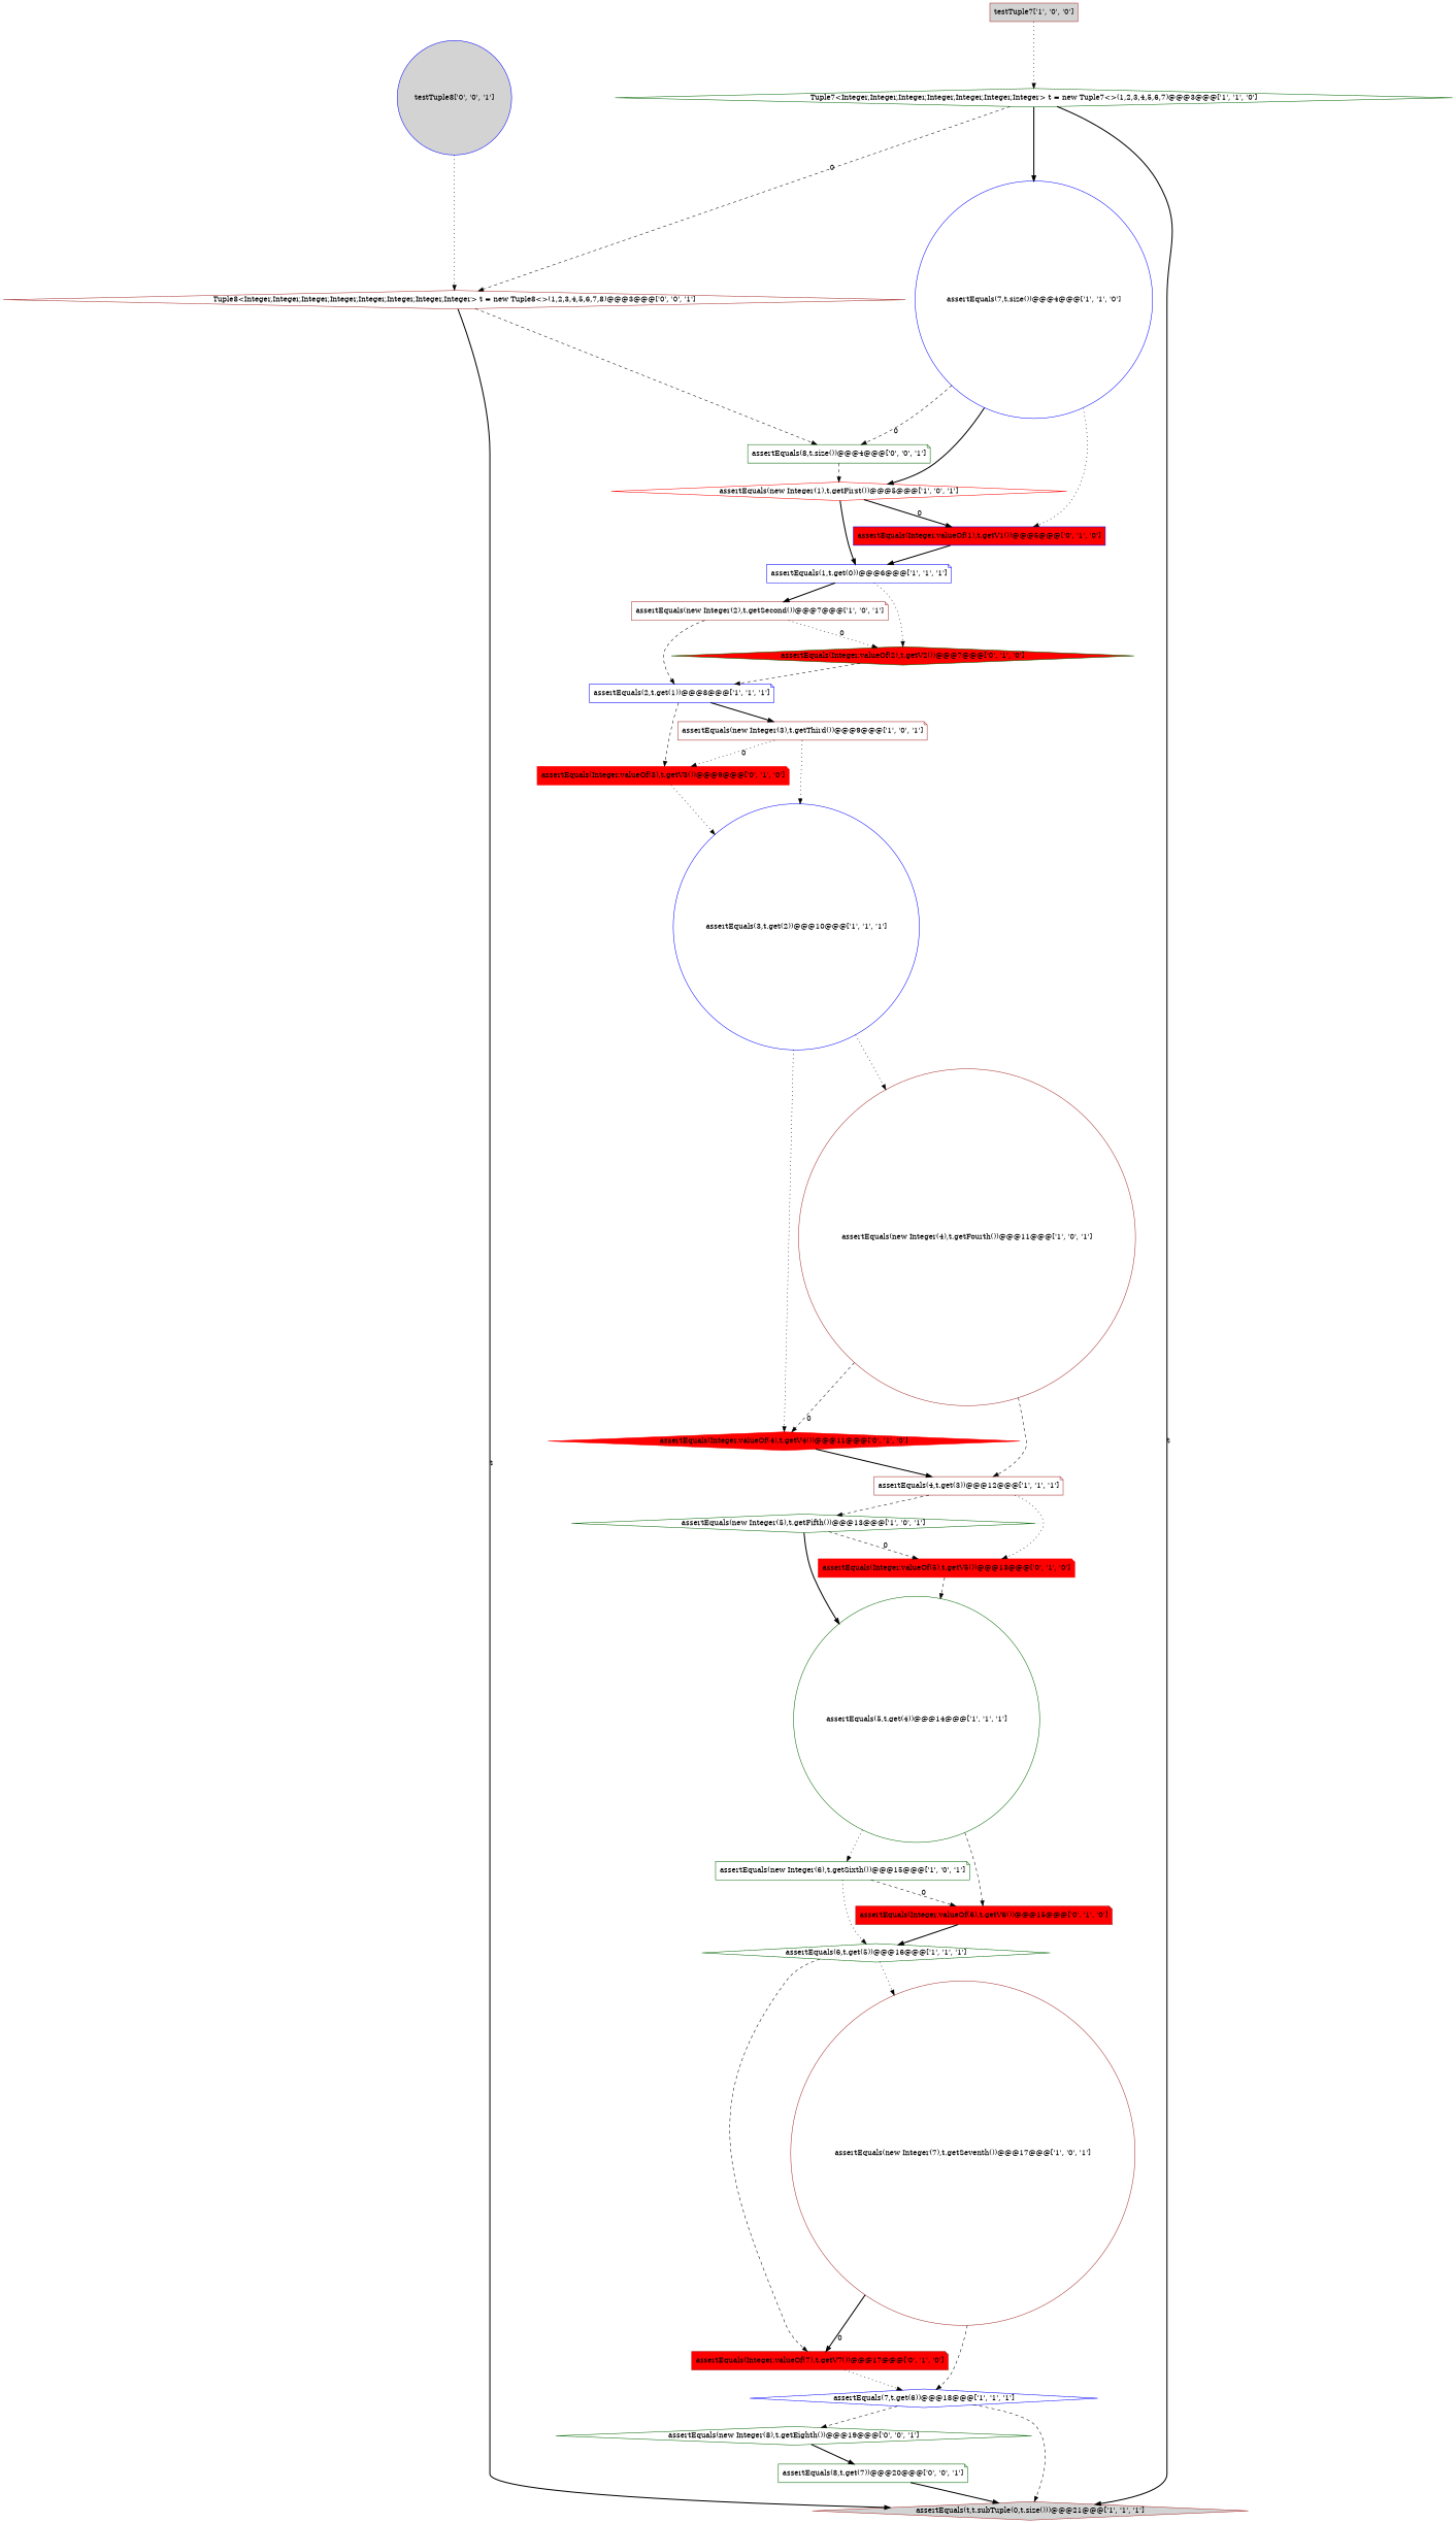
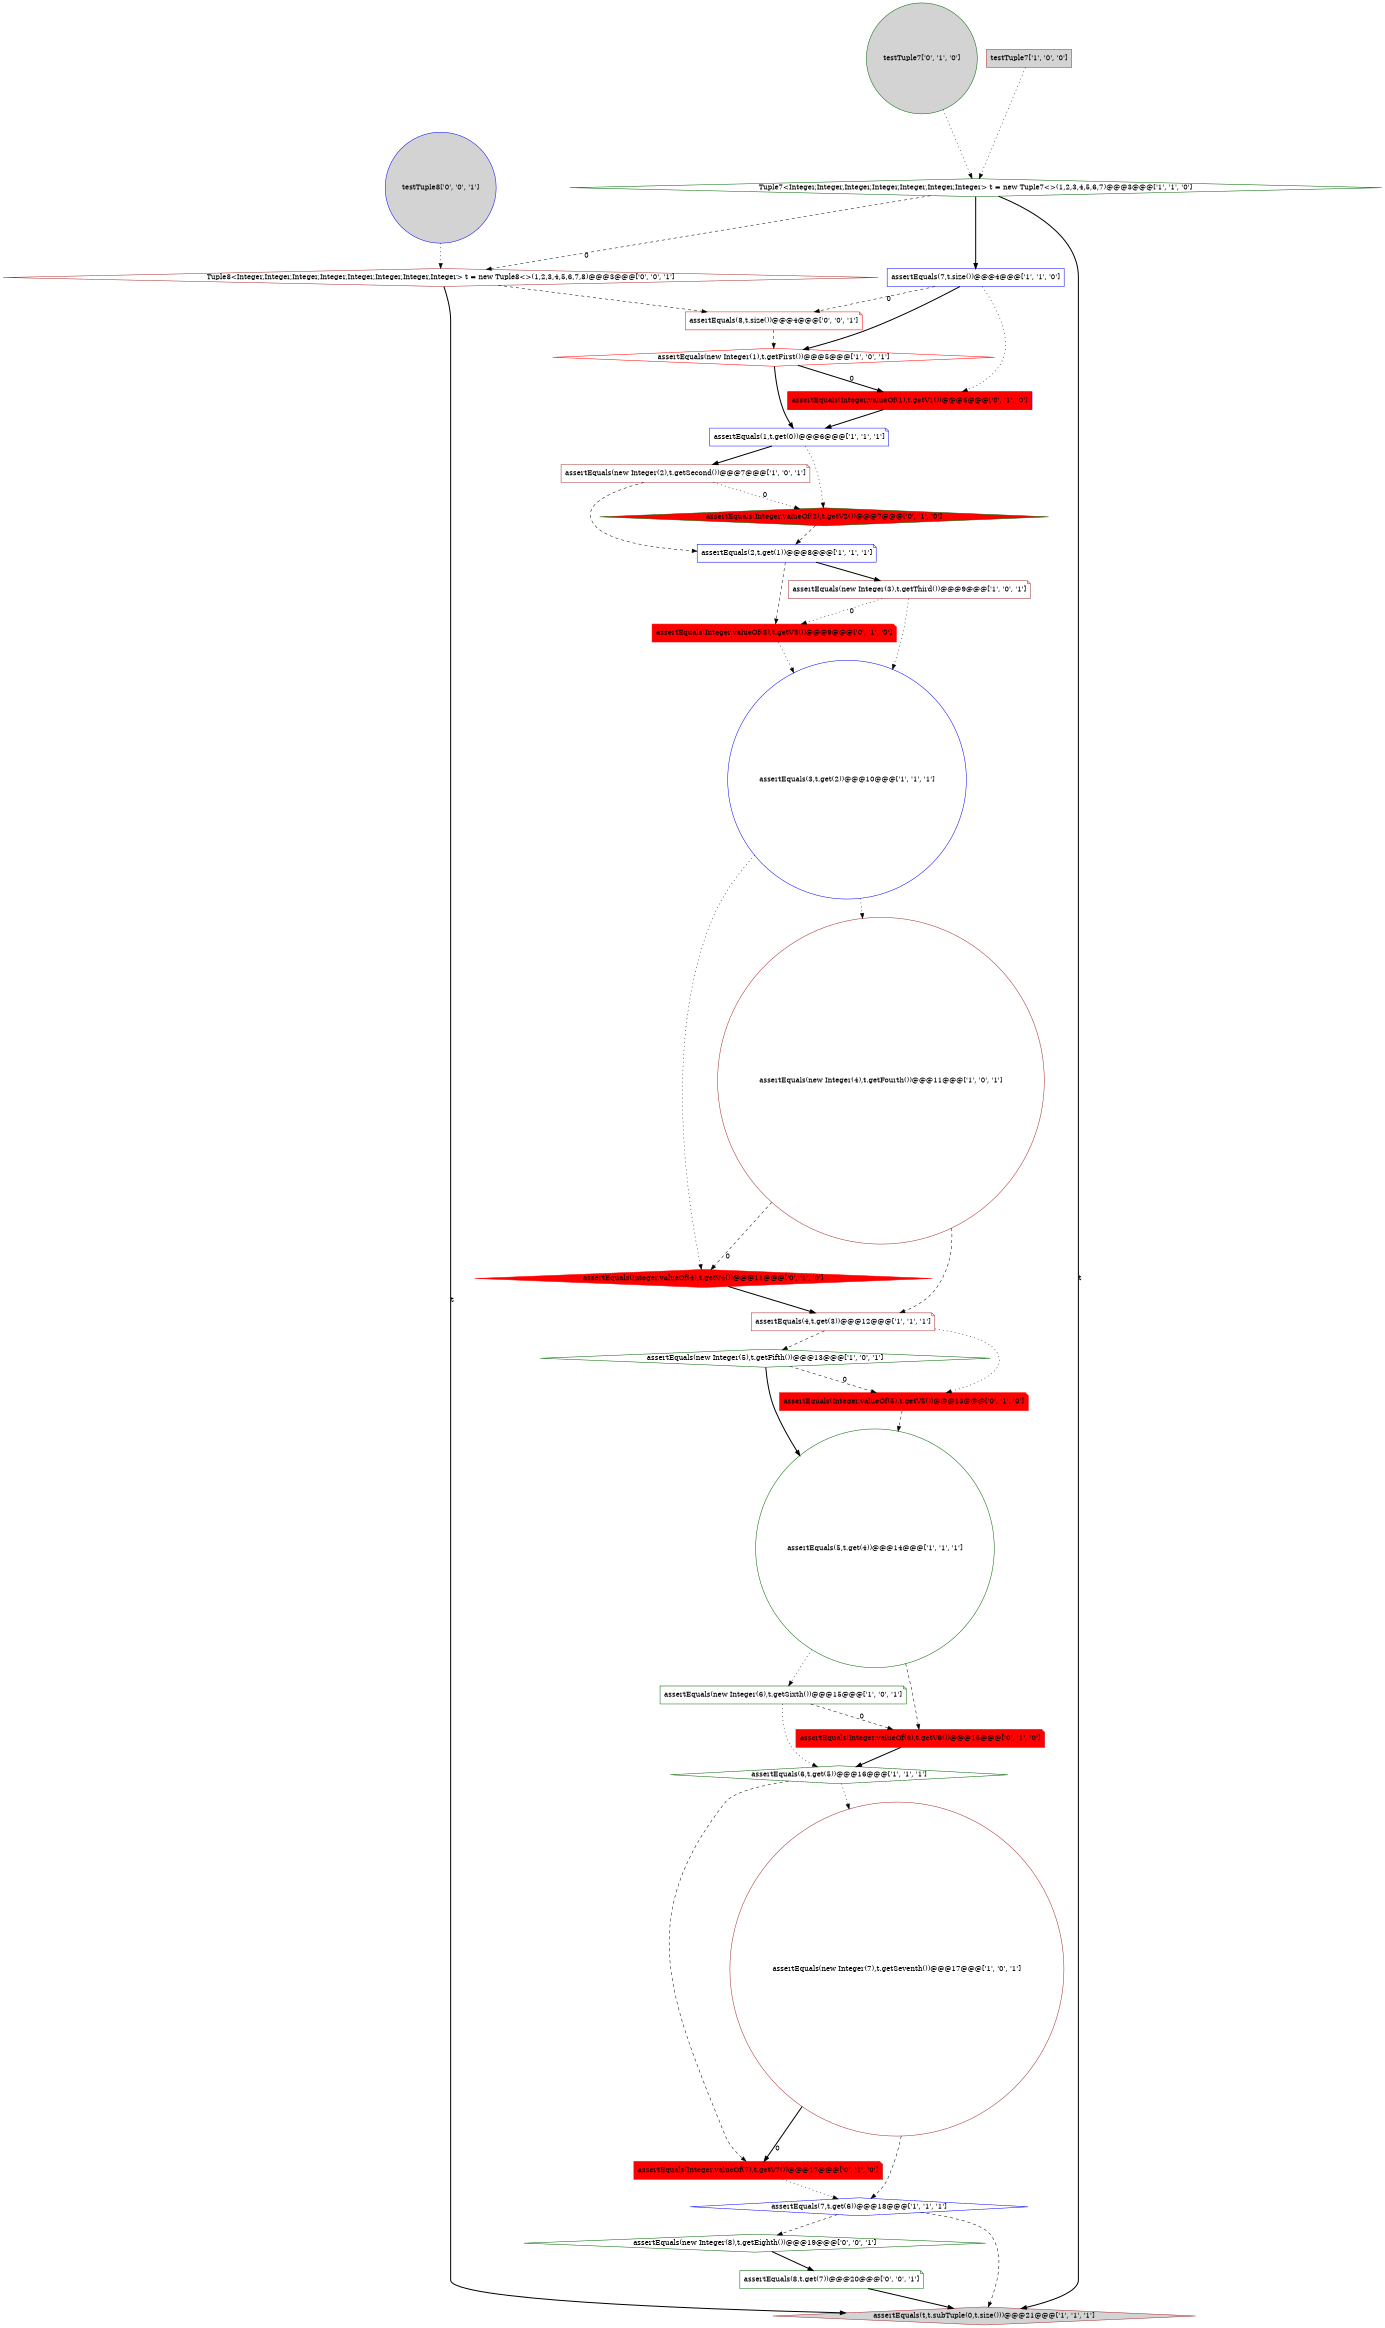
  digraph {
    fontname="DejaVu Serif"
    node [color=darkgreen fillcolor=white fontname="DejaVu Serif" shape=note style=filled]
    edge [fontname="DejaVu Serif" style=dashed]
    n1 [label="assertEquals(6,t.get(5))@@@16@@@['1', '1', '1']" shape=diamond]
    n2 [color=brown label="assertEquals(new Integer(7),t.getSeventh())@@@17@@@['1', '0', '1']" shape=circle]
    n3 [color=brown fillcolor=red label="assertEquals(Integer.valueOf(7),t.getV7())@@@17@@@['0', '1', '0']"]
    n4 [color=blue label="assertEquals(7,t.get(6))@@@18@@@['1', '1', '1']" shape=diamond]
    n5 [label="Tuple7<Integer,Integer,Integer,Integer,Integer,Integer,Integer> t = new Tuple7<>(1,2,3,4,5,6,7)@@@3@@@['1', '1', '0']" shape=diamond]
-   n6 [color=blue label="assertEquals(7,t.size())@@@4@@@['1', '1', '0']" shape=circle]
+   n6 [color=blue label="assertEquals(7,t.size())@@@4@@@['1', '1', '0']" shape=box]
    n7 [color=brown fillcolor=lightgray label="assertEquals(t,t.subTuple(0,t.size()))@@@21@@@['1', '1', '1']" shape=diamond]
    n8 [color=brown label="Tuple8<Integer,Integer,Integer,Integer,Integer,Integer,Integer,Integer> t = new Tuple8<>(1,2,3,4,5,6,7,8)@@@3@@@['0', '0', '1']" shape=diamond]
    n9 [color=red label="assertEquals(new Integer(1),t.getFirst())@@@5@@@['1', '0', '1']" shape=diamond]
    n10 [color=blue fillcolor=red label="assertEquals(Integer.valueOf(1),t.getV1())@@@5@@@['0', '1', '0']" shape=box]
-   n11 [label="assertEquals(8,t.size())@@@4@@@['0', '0', '1']"]
+   n11 [color=red label="assertEquals(8,t.size())@@@4@@@['0', '0', '1']"]
    n12 [color=brown label="assertEquals(4,t.get(3))@@@12@@@['1', '1', '1']"]
    n13 [color=red fillcolor=red label="assertEquals(Integer.valueOf(5),t.getV5())@@@13@@@['0', '1', '0']"]
    n14 [label="assertEquals(new Integer(5),t.getFifth())@@@13@@@['1', '0', '1']" shape=diamond]
    n15 [label="assertEquals(5,t.get(4))@@@14@@@['1', '1', '1']" shape=circle]
    n16 [label="assertEquals(new Integer(8),t.getEighth())@@@19@@@['0', '0', '1']" shape=diamond]
    n17 [color=brown fillcolor=red label="assertEquals(Integer.valueOf(6),t.getV6())@@@15@@@['0', '1', '0']"]
    n18 [label="assertEquals(new Integer(6),t.getSixth())@@@15@@@['1', '0', '1']"]
    n19 [label="assertEquals(8,t.get(7))@@@20@@@['0', '0', '1']"]
    n20 [color=blue fillcolor=lightgray label="testTuple8['0', '0', '1']" shape=circle]
    n21 [color=blue label="assertEquals(1,t.get(0))@@@6@@@['1', '1', '1']"]
    n22 [fillcolor=red label="assertEquals(Integer.valueOf(2),t.getV2())@@@7@@@['0', '1', '0']" shape=diamond]
    n23 [color=brown label="assertEquals(new Integer(2),t.getSecond())@@@7@@@['1', '0', '1']"]
    n24 [color=blue label="assertEquals(2,t.get(1))@@@8@@@['1', '1', '1']"]
    n25 [color=brown label="assertEquals(new Integer(3),t.getThird())@@@9@@@['1', '0', '1']"]
    n26 [color=red fillcolor=red label="assertEquals(Integer.valueOf(3),t.getV3())@@@9@@@['0', '1', '0']"]
+   n27 [fillcolor=lightgray label="testTuple7['0', '1', '0']" shape=circle]
    n28 [color=blue label="assertEquals(3,t.get(2))@@@10@@@['1', '1', '1']" shape=circle]
    n29 [color=brown label="assertEquals(new Integer(4),t.getFourth())@@@11@@@['1', '0', '1']" shape=circle]
    n30 [color=red fillcolor=red label="assertEquals(Integer.valueOf(4),t.getV4())@@@11@@@['0', '1', '0']" shape=diamond]
    n31 [color=brown fillcolor=lightgray label="testTuple7['1', '0', '0']" shape=box]
    n1 -> n2 [style=dotted]
    n1 -> n3
    n2 -> n3 [label=0 style=bold]
    n2 -> n4
    n3 -> n4 [style=dotted]
    n4 -> n7
    n4 -> n16
    n5 -> n6 [style=bold]
    n5 -> n7 [label=t style=bold]
    n5 -> n8 [label=0]
    n6 -> n9 [style=bold]
    n6 -> n10 [style=dotted]
    n6 -> n11 [label=0]
    n8 -> n7 [label=t style=bold]
    n8 -> n11
    n9 -> n10 [label=0 style=bold]
    n9 -> n21 [style=bold]
    n10 -> n21 [style=bold]
    n11 -> n9
    n12 -> n13 [style=dotted]
    n12 -> n14
    n13 -> n15
    n14 -> n13 [label=0]
    n14 -> n15 [style=bold]
    n15 -> n17
    n15 -> n18 [style=dotted]
    n16 -> n19 [style=bold]
    n17 -> n1 [style=bold]
    n18 -> n1 [style=dotted]
    n18 -> n17 [label=0]
    n19 -> n7 [style=bold]
    n20 -> n8 [style=dotted]
    n21 -> n22 [style=dotted]
    n21 -> n23 [style=bold]
    n22 -> n24
    n23 -> n22 [label=0 style=dotted]
    n23 -> n24
    n24 -> n25 [style=bold]
    n24 -> n26
    n25 -> n26 [label=0 style=dotted]
    n25 -> n28 [style=dotted]
    n26 -> n28 [style=dotted]
+   n27 -> n5 [style=dotted]
    n28 -> n29 [style=dotted]
    n28 -> n30 [style=dotted]
    n29 -> n12
    n29 -> n30 [label=0]
    n30 -> n12 [style=bold]
    n31 -> n5 [style=dotted]
  }
